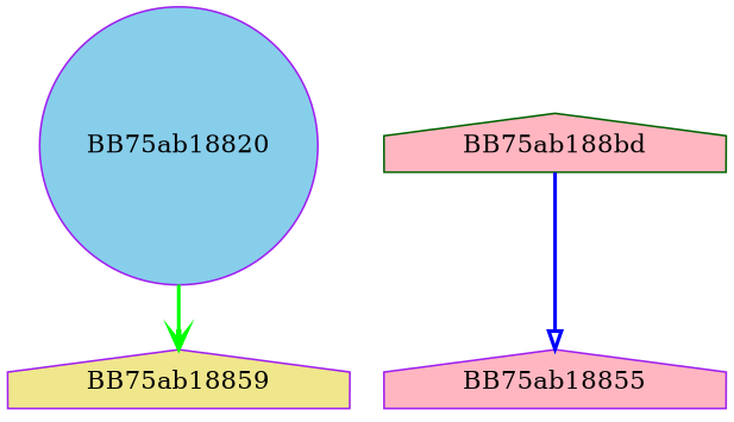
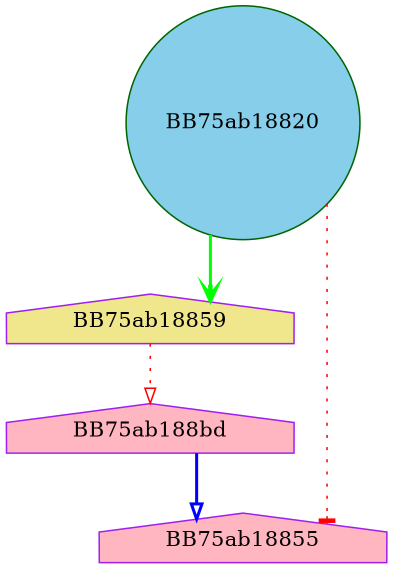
  digraph {
    splines=ortho
    node [color=darkgreen fillcolor=lightpink shape=house style=filled]
    edge [arrowhead=onormal color=red style=bold]
-   BB75ab18820 [color=purple fillcolor=skyblue shape=circle]
+   BB75ab18820 [fillcolor=skyblue shape=circle]
    BB75ab18859 [color=purple fillcolor=khaki]
    BB75ab18855 [color=purple]
-   BB75ab188bd
+   BB75ab188bd [color=purple]
    BB75ab18820 -> BB75ab18859 [arrowhead=vee color=green]
+   BB75ab18820 -> BB75ab18855 [arrowhead=tee style=dotted]
+   BB75ab18859 -> BB75ab188bd [style=dotted]
    BB75ab188bd -> BB75ab18855 [color=blue]
  }
